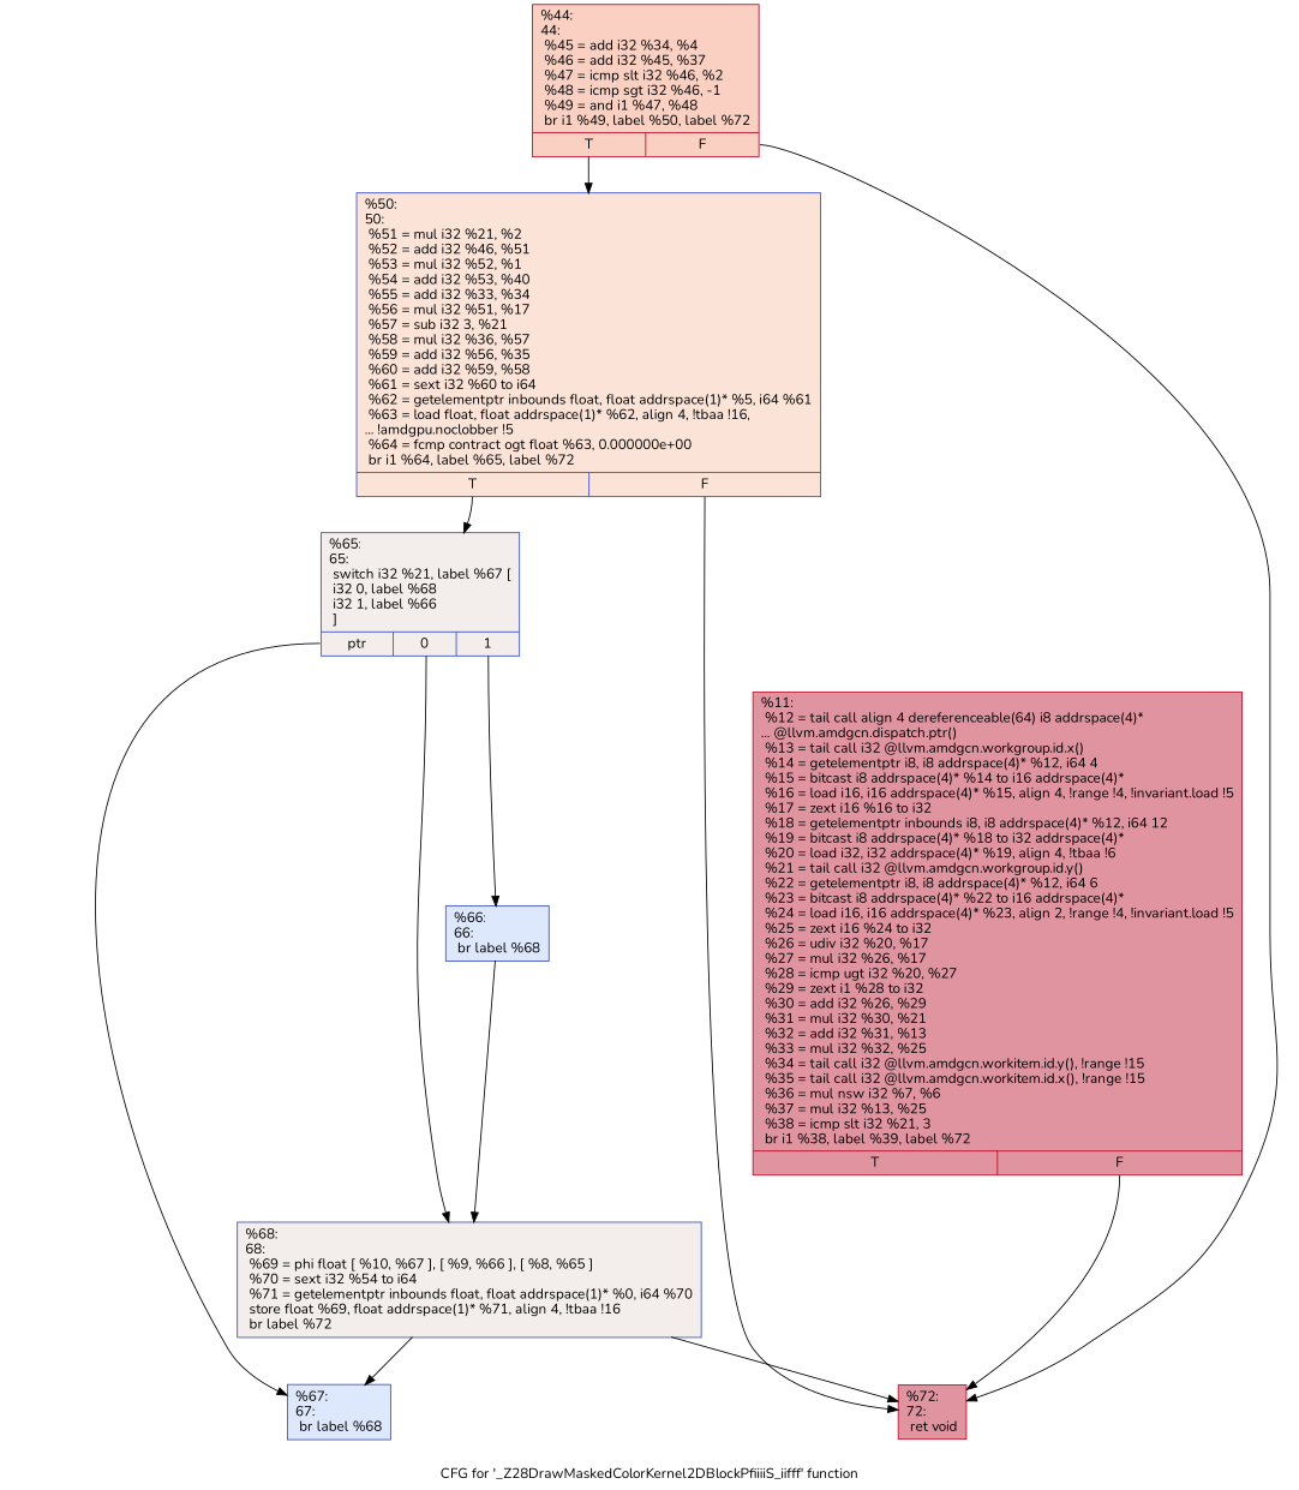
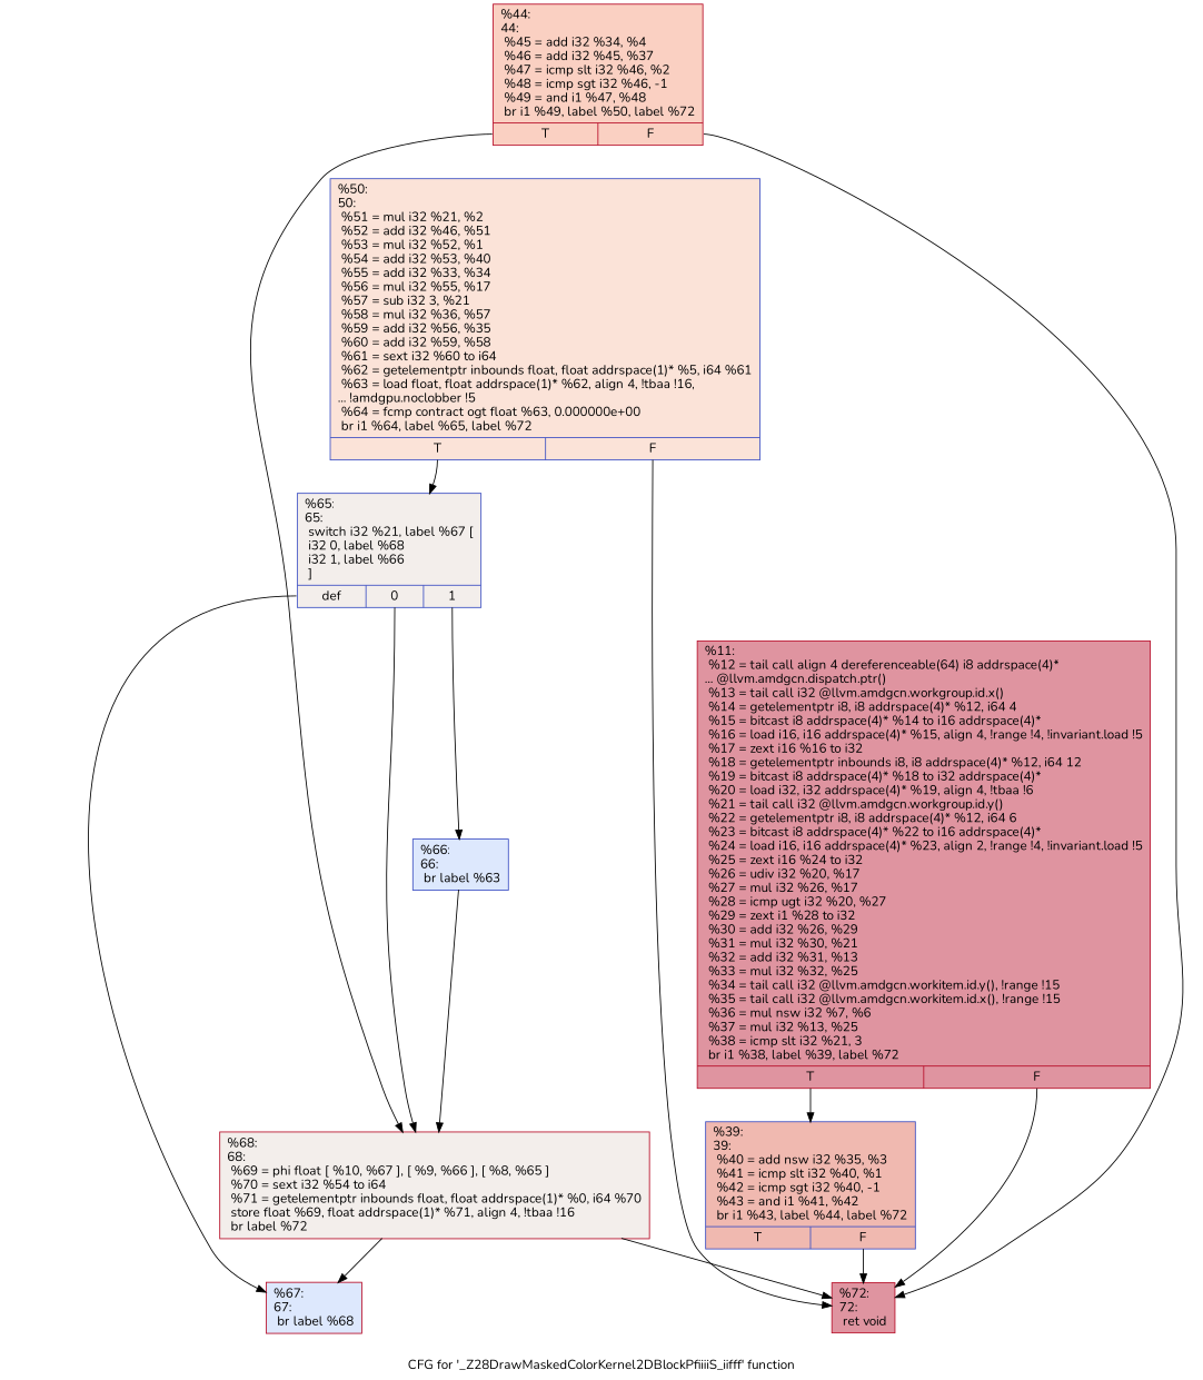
  digraph {
    fontname=Nunito
    label="CFG for '_Z28DrawMaskedColorKernel2DBlockPfiiiiS_iifff' function"
    node [color="#3d50c3ff" fillcolor="#b70d2870" fontname=Nunito shape=record style=filled]
    edge [fontname=Nunito tailport=s0]
    n1 [color="#b70d28ff" label="{%11:\l  %12 = tail call align 4 dereferenceable(64) i8 addrspace(4)*\l... @llvm.amdgcn.dispatch.ptr()\l  %13 = tail call i32 @llvm.amdgcn.workgroup.id.x()\l  %14 = getelementptr i8, i8 addrspace(4)* %12, i64 4\l  %15 = bitcast i8 addrspace(4)* %14 to i16 addrspace(4)*\l  %16 = load i16, i16 addrspace(4)* %15, align 4, !range !4, !invariant.load !5\l  %17 = zext i16 %16 to i32\l  %18 = getelementptr inbounds i8, i8 addrspace(4)* %12, i64 12\l  %19 = bitcast i8 addrspace(4)* %18 to i32 addrspace(4)*\l  %20 = load i32, i32 addrspace(4)* %19, align 4, !tbaa !6\l  %21 = tail call i32 @llvm.amdgcn.workgroup.id.y()\l  %22 = getelementptr i8, i8 addrspace(4)* %12, i64 6\l  %23 = bitcast i8 addrspace(4)* %22 to i16 addrspace(4)*\l  %24 = load i16, i16 addrspace(4)* %23, align 2, !range !4, !invariant.load !5\l  %25 = zext i16 %24 to i32\l  %26 = udiv i32 %20, %17\l  %27 = mul i32 %26, %17\l  %28 = icmp ugt i32 %20, %27\l  %29 = zext i1 %28 to i32\l  %30 = add i32 %26, %29\l  %31 = mul i32 %30, %21\l  %32 = add i32 %31, %13\l  %33 = mul i32 %32, %25\l  %34 = tail call i32 @llvm.amdgcn.workitem.id.y(), !range !15\l  %35 = tail call i32 @llvm.amdgcn.workitem.id.x(), !range !15\l  %36 = mul nsw i32 %7, %6\l  %37 = mul i32 %13, %25\l  %38 = icmp slt i32 %21, 3\l  br i1 %38, label %39, label %72\l|{<s0>T|<s1>F}}"]
+   n2 [fillcolor="#de614d70" label="{%39:\l39:                                               \l  %40 = add nsw i32 %35, %3\l  %41 = icmp slt i32 %40, %1\l  %42 = icmp sgt i32 %40, -1\l  %43 = and i1 %41, %42\l  br i1 %43, label %44, label %72\l|{<s0>T|<s1>F}}"]
    n3 [color="#b70d28ff" label="{%72:\l72:                                               \l  ret void\l}"]
    n4 [color="#b70d28ff" fillcolor="#f3947570" label="{%44:\l44:                                               \l  %45 = add i32 %34, %4\l  %46 = add i32 %45, %37\l  %47 = icmp slt i32 %46, %2\l  %48 = icmp sgt i32 %46, -1\l  %49 = and i1 %47, %48\l  br i1 %49, label %50, label %72\l|{<s0>T|<s1>F}}"]
-   n5 [fillcolor="#f6bfa670" label="{%50:\l50:                                               \l  %51 = mul i32 %21, %2\l  %52 = add i32 %46, %51\l  %53 = mul i32 %52, %1\l  %54 = add i32 %53, %40\l  %55 = add i32 %33, %34\l  %56 = mul i32 %51, %17\l  %57 = sub i32 3, %21\l  %58 = mul i32 %36, %57\l  %59 = add i32 %56, %35\l  %60 = add i32 %59, %58\l  %61 = sext i32 %60 to i64\l  %62 = getelementptr inbounds float, float addrspace(1)* %5, i64 %61\l  %63 = load float, float addrspace(1)* %62, align 4, !tbaa !16,\l... !amdgpu.noclobber !5\l  %64 = fcmp contract ogt float %63, 0.000000e+00\l  br i1 %64, label %65, label %72\l|{<s0>T|<s1>F}}"]
-   n6 [fillcolor="#e5d8d170" label="{%65:\l65:                                               \l  switch i32 %21, label %67 [\l    i32 0, label %68\l    i32 1, label %66\l  ]\l|{<s0>ptr|<s1>0|<s2>1}}"]
-   n7 [fillcolor="#b2ccfb70" label="{%67:\l67:                                               \l  br label %68\l}"]
-   n8 [fillcolor="#e5d8d170" label="{%68:\l68:                                               \l  %69 = phi float [ %10, %67 ], [ %9, %66 ], [ %8, %65 ]\l  %70 = sext i32 %54 to i64\l  %71 = getelementptr inbounds float, float addrspace(1)* %0, i64 %70\l  store float %69, float addrspace(1)* %71, align 4, !tbaa !16\l  br label %72\l}"]
-   n9 [fillcolor="#b2ccfb70" label="{%66:\l66:                                               \l  br label %68\l}"]
+   n5 [fillcolor="#f6bfa670" label="{%50:\l50:                                               \l  %51 = mul i32 %21, %2\l  %52 = add i32 %46, %51\l  %53 = mul i32 %52, %1\l  %54 = add i32 %53, %40\l  %55 = add i32 %33, %34\l  %56 = mul i32 %55, %17\l  %57 = sub i32 3, %21\l  %58 = mul i32 %36, %57\l  %59 = add i32 %56, %35\l  %60 = add i32 %59, %58\l  %61 = sext i32 %60 to i64\l  %62 = getelementptr inbounds float, float addrspace(1)* %5, i64 %61\l  %63 = load float, float addrspace(1)* %62, align 4, !tbaa !16,\l... !amdgpu.noclobber !5\l  %64 = fcmp contract ogt float %63, 0.000000e+00\l  br i1 %64, label %65, label %72\l|{<s0>T|<s1>F}}"]
+   n6 [fillcolor="#e5d8d170" label="{%65:\l65:                                               \l  switch i32 %21, label %67 [\l    i32 0, label %68\l    i32 1, label %66\l  ]\l|{<s0>def|<s1>0|<s2>1}}"]
+   n7 [color="#b70d28ff" fillcolor="#b2ccfb70" label="{%67:\l67:                                               \l  br label %68\l}"]
+   n8 [color="#b70d28ff" fillcolor="#e5d8d170" label="{%68:\l68:                                               \l  %69 = phi float [ %10, %67 ], [ %9, %66 ], [ %8, %65 ]\l  %70 = sext i32 %54 to i64\l  %71 = getelementptr inbounds float, float addrspace(1)* %0, i64 %70\l  store float %69, float addrspace(1)* %71, align 4, !tbaa !16\l  br label %72\l}"]
+   n9 [fillcolor="#b2ccfb70" label="{%66:\l66:                                               \l  br label %63\l}"]
+   n1 -> n2
    n1 -> n3 [tailport=s1]
+   n2 -> n3 [tailport=s1]
    n4 -> n3 [tailport=s1]
-   n4 -> n5
+   n4 -> n8
    n5 -> n3 [tailport=s1]
    n5 -> n6
    n6 -> n7
    n6 -> n8 [tailport=s1]
    n6 -> n9 [tailport=s2]
    n8 -> n3
    n8 -> n7
    n9 -> n8
  }
